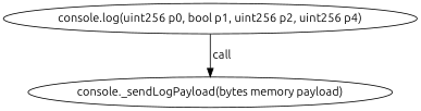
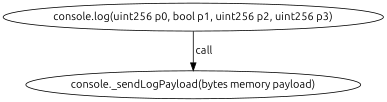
  digraph {
    fontname=Ubuntu
    node [fontname=Ubuntu]
-   "console.log(uint256 p0, bool p1, uint256 p2, uint256 p3)" [height=0.5 width=6.3941 label="console.log(uint256 p0, bool p1, uint256 p2, uint256 p4)"]
+   "console.log(uint256 p0, bool p1, uint256 p2, uint256 p3)" [height=0.5 width=6.3941]
    "console._sendLogPayload(bytes memory payload)" [height=0.5 width=5.7372]
    "console.log(uint256 p0, bool p1, uint256 p2, uint256 p3)" -> "console._sendLogPayload(bytes memory payload)" [label=" call" fontname=Ubuntu]
  }
